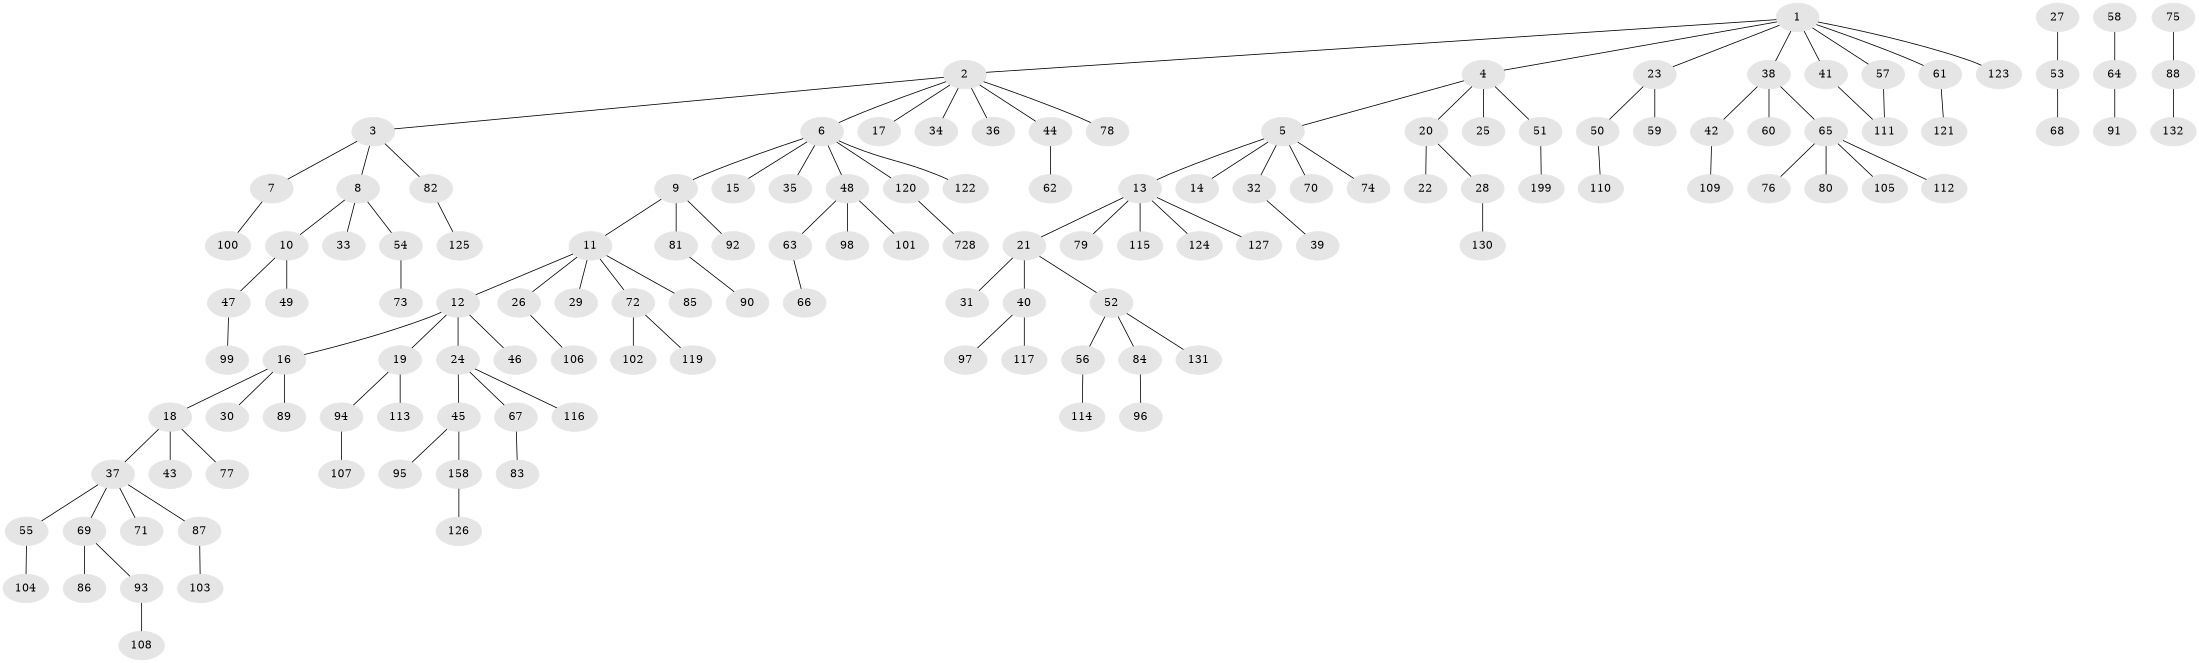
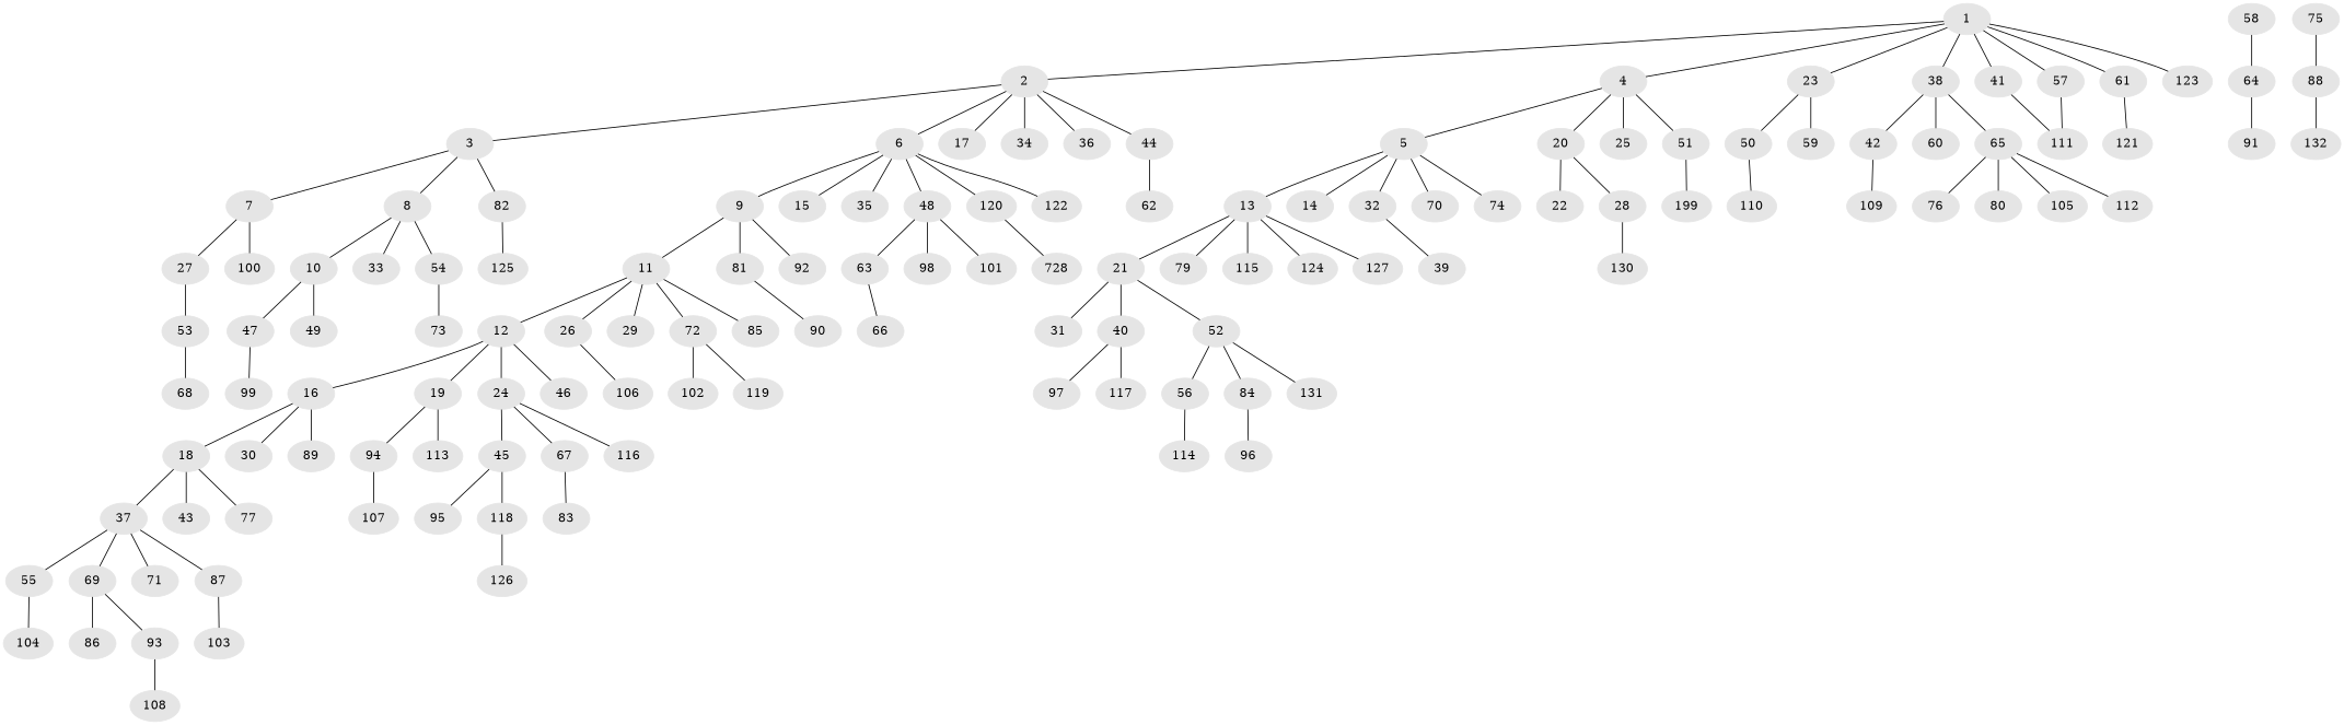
  graph {
    node [color=gray90 style=filled]
    1
    2
    4
    23
    38
    41
    57
    61
    123
    3
    6
    17
    34
    36
    44
-   78
    5
    20
    25
    51
    50
    59
    42
    60
    65
    111
    121
    7
    8
    82
    9
    15
    35
    48
    120
    122
    62
    27
    100
    10
    33
    54
    125
    13
    14
    32
    70
    74
    22
    28
    n51 [label=199]
    21
    79
    115
    124
    127
    39
    11
    81
    92
    63
    98
    101
    n64 [label=728]
    53
    47
    49
    73
    12
    26
    29
    72
    85
    90
    99
    16
    19
    24
    46
    106
    102
    119
    18
    30
    89
    94
    113
    45
    67
    116
    31
    40
    52
    37
    43
    77
    55
    69
    71
    87
    107
    130
    97
    117
    56
    84
    131
    110
    95
-   118 [label=158]
+   118
    83
    68
    104
    86
    93
    103
    109
    76
    80
    105
    112
    126
    66
    114
    96
    58
    64
    91
    75
    88
    108
    132
    1 -- 2
    1 -- 4
    1 -- 23
    1 -- 38
    1 -- 41
    1 -- 57
    1 -- 61
    1 -- 123
    2 -- 3
    2 -- 6
    2 -- 17
    2 -- 34
    2 -- 36
    2 -- 44
-   2 -- 78
    4 -- 5
    4 -- 20
    4 -- 25
    4 -- 51
    23 -- 50
    23 -- 59
    38 -- 42
    38 -- 60
    38 -- 65
    41 -- 111
    57 -- 111
    61 -- 121
    3 -- 7
    3 -- 8
    3 -- 82
    6 -- 9
    6 -- 15
    6 -- 35
    6 -- 48
    6 -- 120
    6 -- 122
    44 -- 62
    5 -- 13
    5 -- 14
    5 -- 32
    5 -- 70
    5 -- 74
    20 -- 22
    20 -- 28
    51 -- n51
    50 -- 110
    42 -- 109
    65 -- 76
    65 -- 80
    65 -- 105
    65 -- 112
+   7 -- 27
    7 -- 100
    8 -- 10
    8 -- 33
    8 -- 54
    82 -- 125
    9 -- 11
    9 -- 81
    9 -- 92
    48 -- 63
    48 -- 98
    48 -- 101
    120 -- n64
    27 -- 53
    10 -- 47
    10 -- 49
    54 -- 73
    13 -- 21
    13 -- 79
    13 -- 115
    13 -- 124
    13 -- 127
    32 -- 39
    28 -- 130
    21 -- 31
    21 -- 40
    21 -- 52
    11 -- 12
    11 -- 26
    11 -- 29
    11 -- 72
    11 -- 85
    81 -- 90
    63 -- 66
    53 -- 68
    47 -- 99
    12 -- 16
    12 -- 19
    12 -- 24
    12 -- 46
    26 -- 106
    72 -- 102
    72 -- 119
    16 -- 18
    16 -- 30
    16 -- 89
    19 -- 94
    19 -- 113
    24 -- 45
    24 -- 67
    24 -- 116
    18 -- 37
    18 -- 43
    18 -- 77
    94 -- 107
    45 -- 95
    45 -- 118
    67 -- 83
    40 -- 97
    40 -- 117
    52 -- 56
    52 -- 84
    52 -- 131
    37 -- 55
    37 -- 69
    37 -- 71
    37 -- 87
    55 -- 104
    69 -- 86
    69 -- 93
    87 -- 103
    56 -- 114
    84 -- 96
    118 -- 126
    93 -- 108
    58 -- 64
    64 -- 91
    75 -- 88
    88 -- 132
  }
